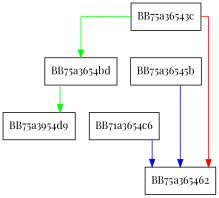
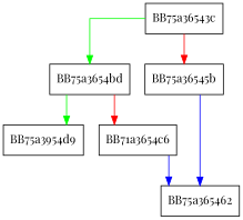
  digraph {
    fontname="Playfair Display"
    splines=ortho
    node [fontname="Playfair Display" shape=box]
    edge [color=green fontname="Playfair Display"]
    BB75a36543c
    BB75a3654bd
    BB75a36545b
    n4 [label=BB75a3954d9]
    n5 [label=BB71a3654c6]
    BB75a365462
    BB75a36543c -> BB75a3654bd
-   BB75a36543c -> BB75a365462 [color=red]
+   BB75a36543c -> BB75a36545b [color=red]
    BB75a3654bd -> n4
+   BB75a3654bd -> n5 [color=red]
    BB75a36545b -> BB75a365462 [color=blue]
    n5 -> BB75a365462 [color=blue]
  }
